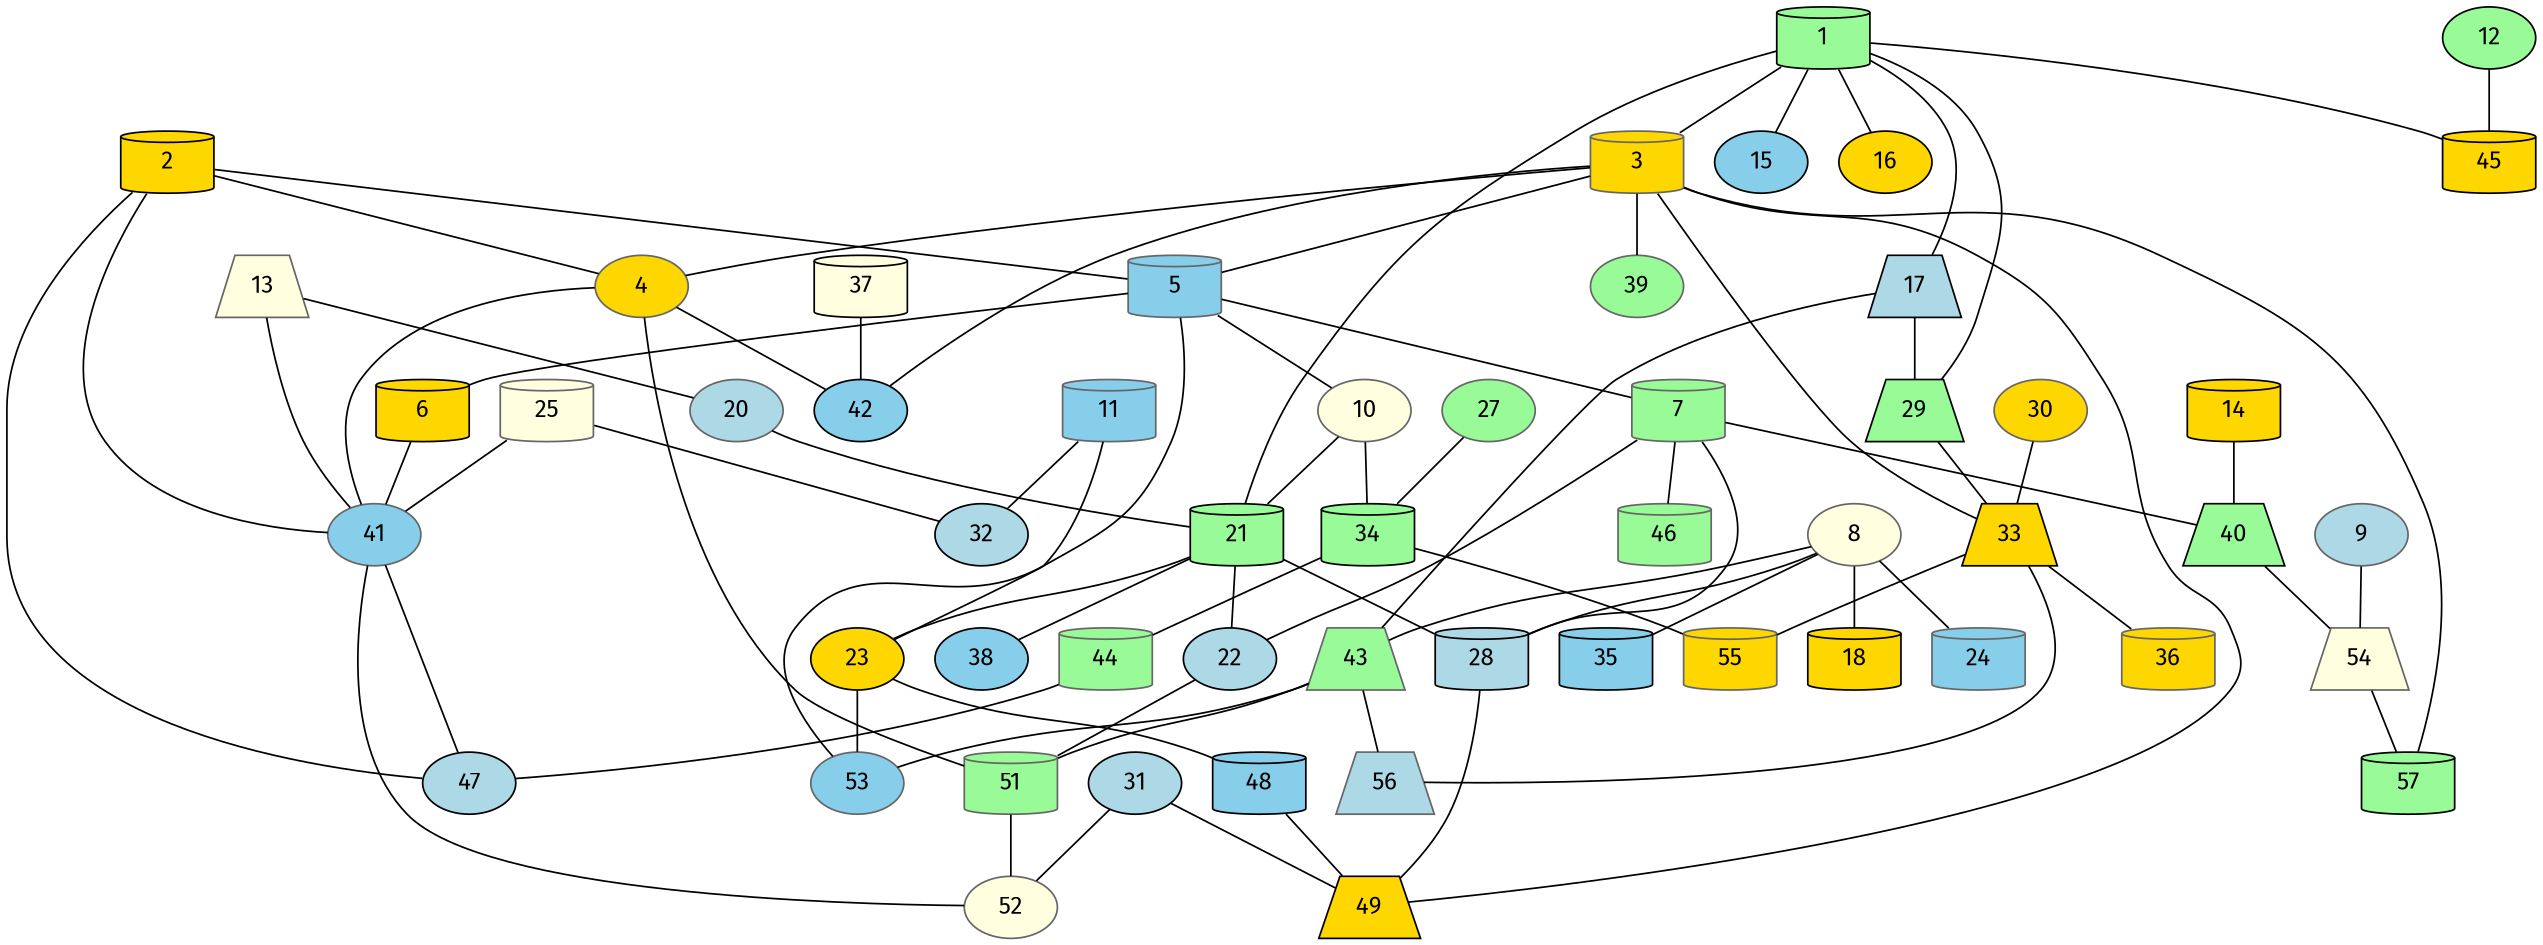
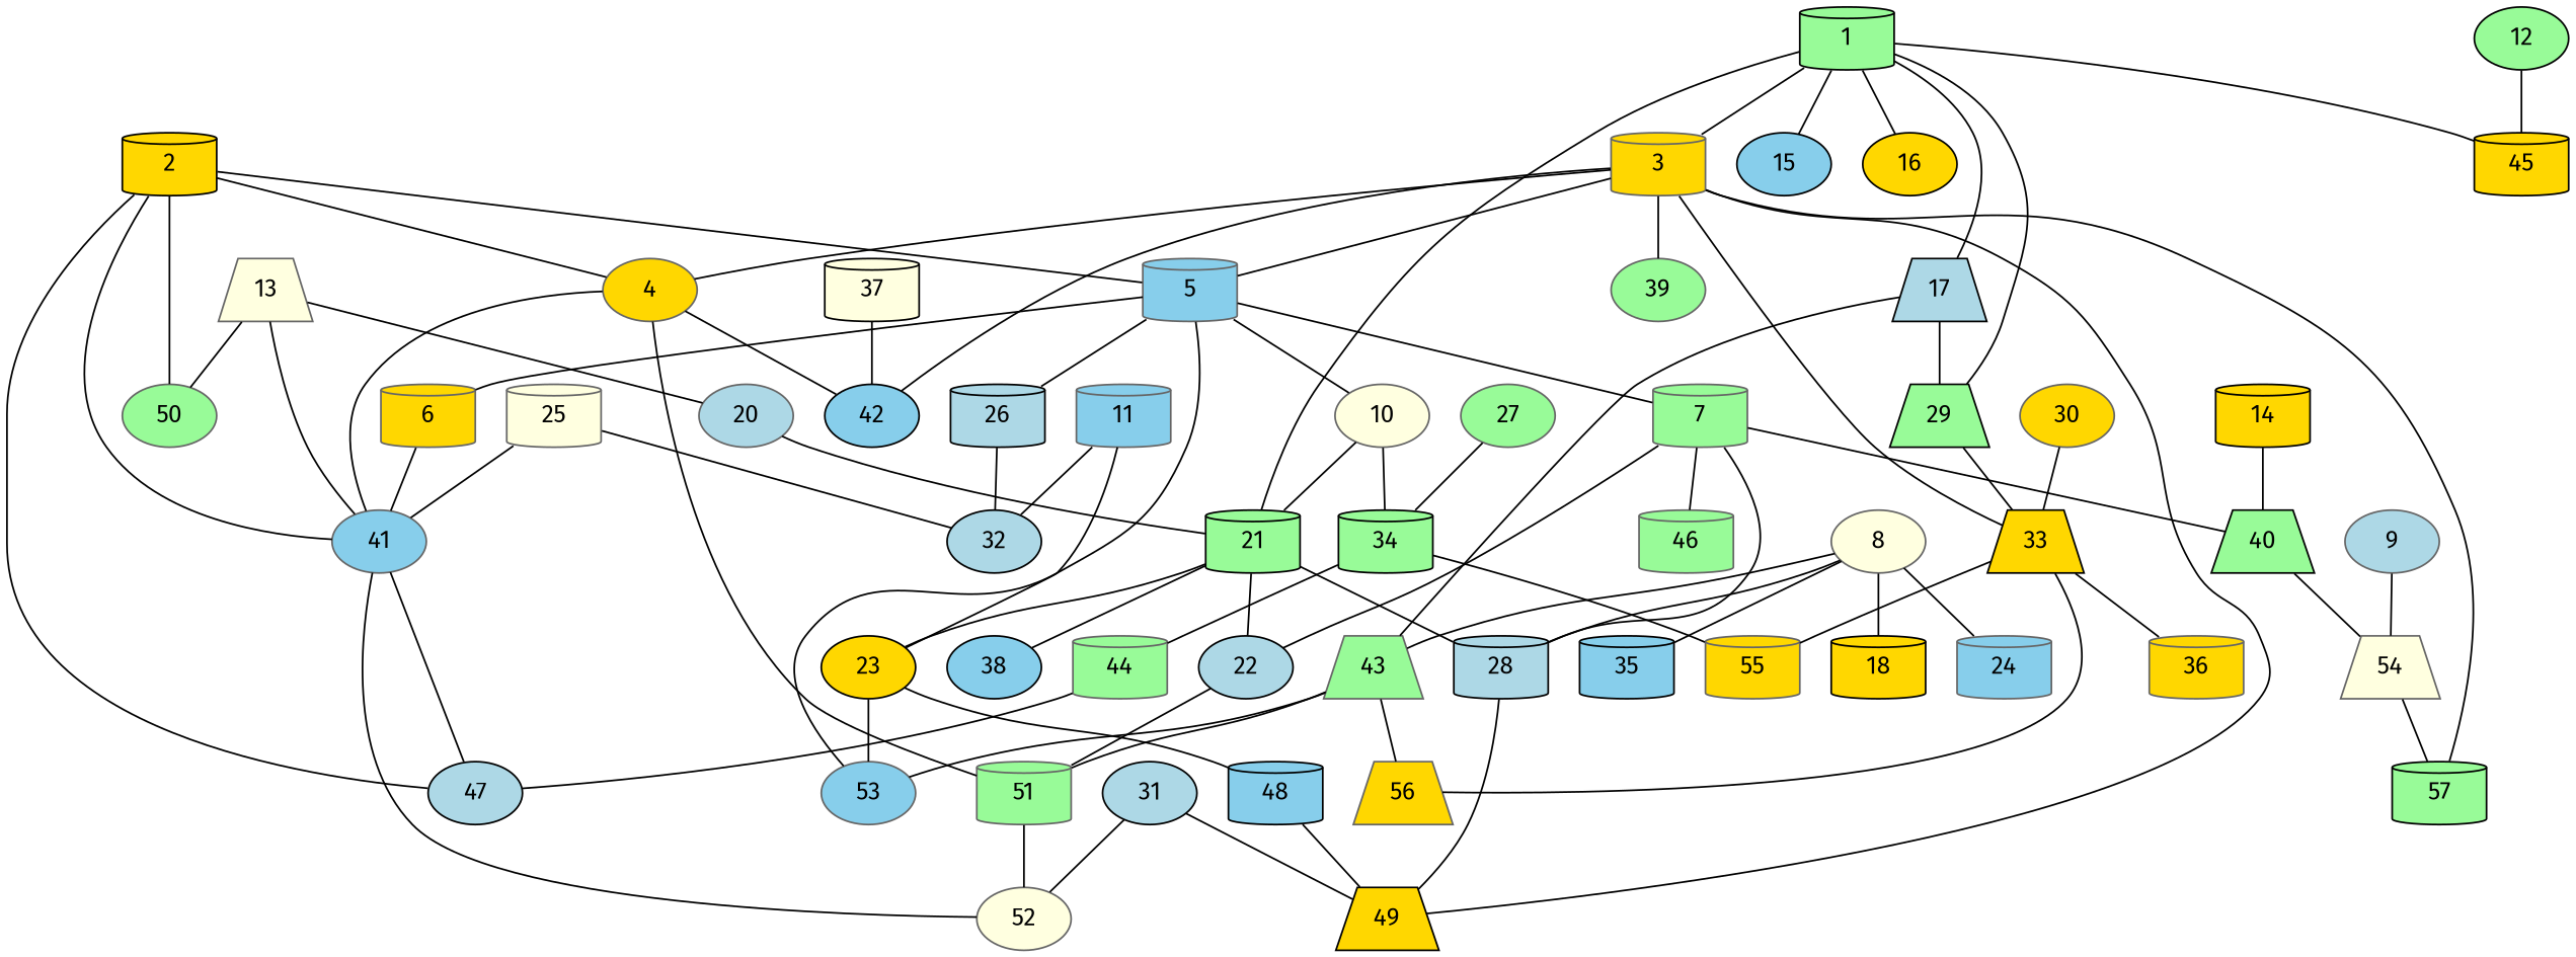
  graph {
    fontname="Fira Sans"
    node [color=black fillcolor=palegreen fontname="Fira Sans" shape=cylinder style=filled]
    edge [fontname="Fira Sans" weight=1.0]
    1
    3 [color=gray40 fillcolor=gold]
    15 [fillcolor=skyblue shape=ellipse]
    16 [fillcolor=gold shape=ellipse]
    17 [fillcolor=lightblue shape=trapezium]
    21
    29 [shape=trapezium]
    45 [fillcolor=gold]
    4 [color=gray40 fillcolor=gold shape=ellipse]
    5 [color=gray40 fillcolor=skyblue]
    33 [fillcolor=gold shape=trapezium]
    39 [color=gray40 shape=ellipse]
    42 [fillcolor=skyblue shape=ellipse]
    49 [fillcolor=gold shape=trapezium]
    57
    43 [color=gray40 shape=trapezium]
    28 [fillcolor=lightblue]
    23 [fillcolor=gold shape=ellipse]
    22 [fillcolor=lightblue shape=ellipse]
    38 [fillcolor=skyblue shape=ellipse]
    2 [fillcolor=gold]
    41 [color=gray40 fillcolor=skyblue shape=ellipse]
    47 [fillcolor=lightblue shape=ellipse]
+   50 [color=gray40 shape=ellipse]
    51 [color=gray40]
-   6 [fillcolor=gold]
+   6 [color=gray40 fillcolor=gold]
    7 [color=gray40]
    10 [color=gray40 fillcolor=lightyellow shape=ellipse]
+   26 [fillcolor=lightblue]
    53 [color=gray40 fillcolor=skyblue shape=ellipse]
    52 [color=gray40 fillcolor=lightyellow shape=ellipse]
    36 [color=gray40 fillcolor=gold]
    55 [color=gray40 fillcolor=gold]
-   56 [color=gray40 fillcolor=lightblue shape=trapezium]
+   56 [color=gray40 fillcolor=gold shape=trapezium]
    40 [shape=trapezium]
    46 [color=gray40]
    34
    32 [fillcolor=lightblue shape=ellipse]
    44 [color=gray40]
    54 [color=gray40 fillcolor=lightyellow shape=trapezium]
    8 [color=gray40 fillcolor=lightyellow shape=ellipse]
    18 [fillcolor=gold]
    24 [color=gray40 fillcolor=skyblue]
    35 [fillcolor=skyblue]
    9 [color=gray40 fillcolor=lightblue shape=ellipse]
    11 [color=gray40 fillcolor=skyblue]
    48 [fillcolor=skyblue]
    12 [shape=ellipse]
    13 [color=gray40 fillcolor=lightyellow shape=trapezium]
    20 [color=gray40 fillcolor=lightblue shape=ellipse]
    14 [fillcolor=gold]
    25 [color=gray40 fillcolor=lightyellow]
    27 [color=gray40 shape=ellipse]
    30 [color=gray40 fillcolor=gold shape=ellipse]
    31 [fillcolor=lightblue shape=ellipse]
    37 [fillcolor=lightyellow]
    1 -- 3 [weight=2.0]
    1 -- 15
    1 -- 16
    1 -- 17
    1 -- 21
    1 -- 29
    1 -- 45
    3 -- 4
    3 -- 5
    3 -- 33
    3 -- 39
    3 -- 42
    3 -- 49
    3 -- 57
    17 -- 29
    17 -- 43
    21 -- 28
    21 -- 23
    21 -- 22
    21 -- 38
    29 -- 33
    4 -- 42
    4 -- 41
    4 -- 51
    5 -- 6
    5 -- 7
    5 -- 10
+   5 -- 26
    5 -- 53
    33 -- 36
    33 -- 55
    33 -- 56
    43 -- 51
    43 -- 53
    43 -- 56
    28 -- 49
    23 -- 53
    23 -- 48
    22 -- 51
    2 -- 4
    2 -- 5
    2 -- 41
    2 -- 47
+   2 -- 50
    41 -- 47
    41 -- 52
    51 -- 52
    6 -- 41
    7 -- 28
    7 -- 22
    7 -- 40
    7 -- 46
    10 -- 21
    10 -- 34
+   26 -- 32
    40 -- 54
    34 -- 55
    34 -- 44
    44 -- 47
    54 -- 57
    8 -- 43
    8 -- 28
    8 -- 18
    8 -- 24
    8 -- 35
    9 -- 54
    11 -- 23
    11 -- 32
    48 -- 49
    12 -- 45
    13 -- 41
+   13 -- 50
    13 -- 20
    20 -- 21
    14 -- 40
    25 -- 41
    25 -- 32
    27 -- 34
    30 -- 33
    31 -- 49
    31 -- 52
    37 -- 42
  }
